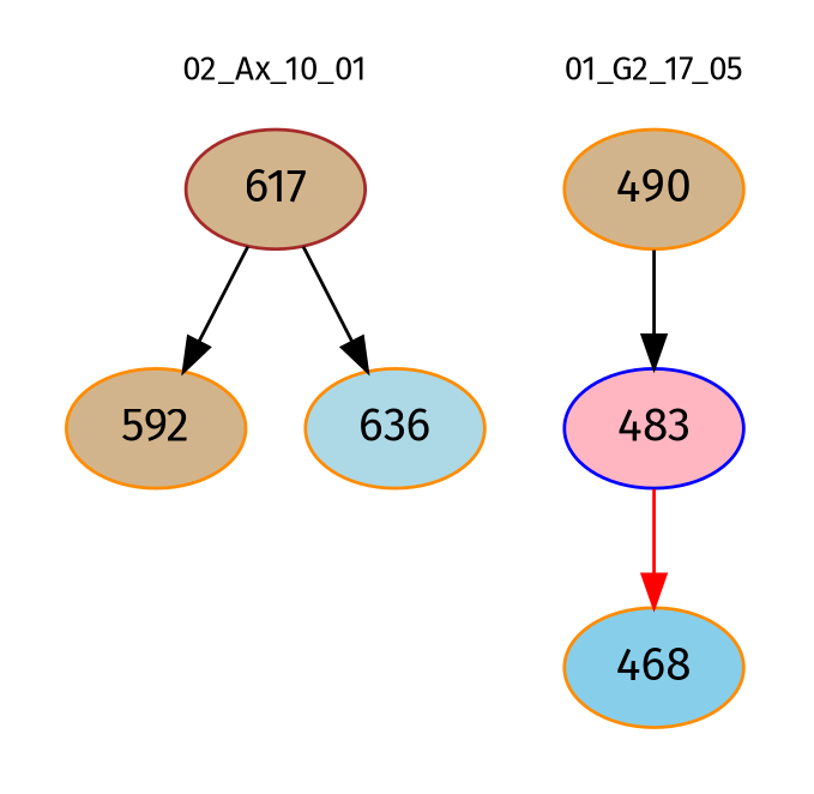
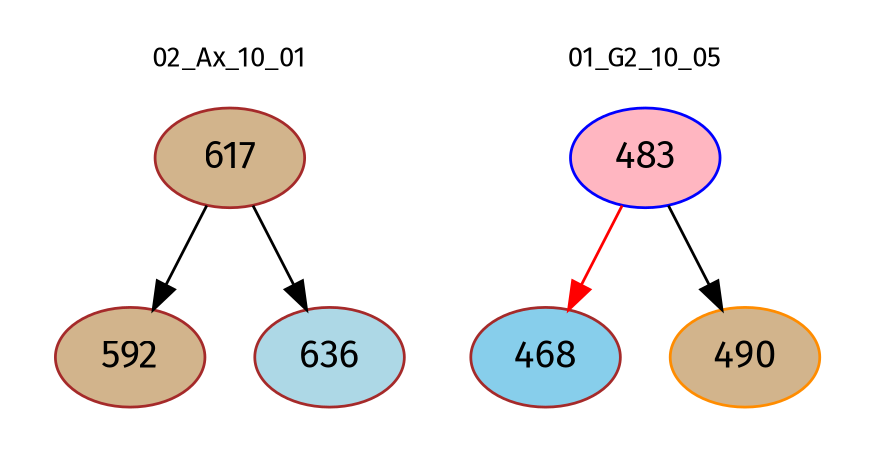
  digraph {
    fontname="Fira Sans"
    node [color=brown fillcolor=tan fontname="Fira Sans" style=filled]
    edge [color=black fontname="Fira Sans"]
    n1 [label=617]
-   n2 [color=darkorange label=592]
-   n3 [color=darkorange fillcolor=lightblue label=636]
+   n2 [label=592]
+   n3 [fillcolor=lightblue label=636]
    n4 [color=blue fillcolor=lightpink label=483]
-   n5 [color=darkorange fillcolor=skyblue label=468]
+   n5 [fillcolor=skyblue label=468]
    n6 [color=darkorange label=490]
    subgraph cluster_1 {
      color=white
      fontsize=10
      label="02_Ax_10_01"
      n1
      n2
      n3
    }
    subgraph cluster_2 {
      color=white
      fontsize=10
-     label="01_G2_17_05"
+     label="01_G2_10_05"
      n4
      n5
      n6
    }
    n1 -> n2
    n1 -> n3
    n4 -> n5 [color=red]
-   n6 -> n4
+   n4 -> n6
  }
